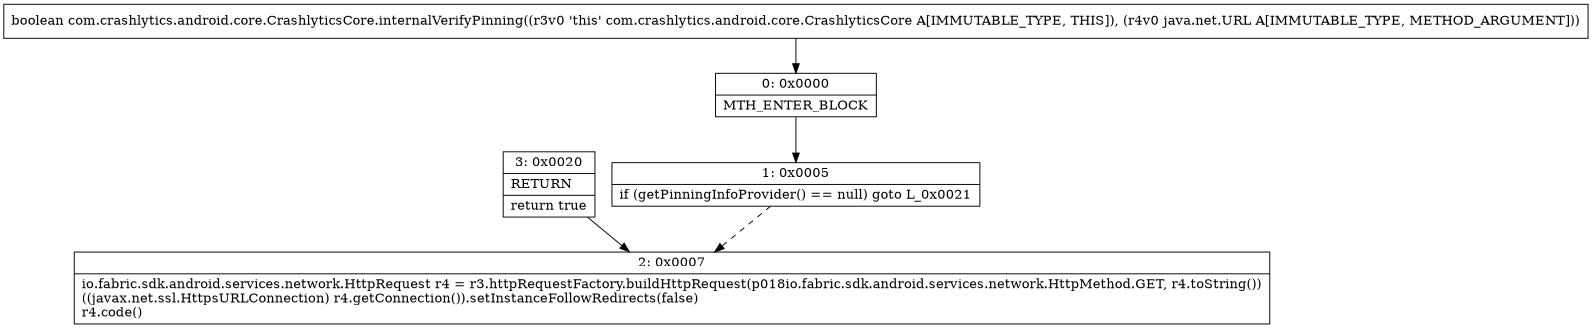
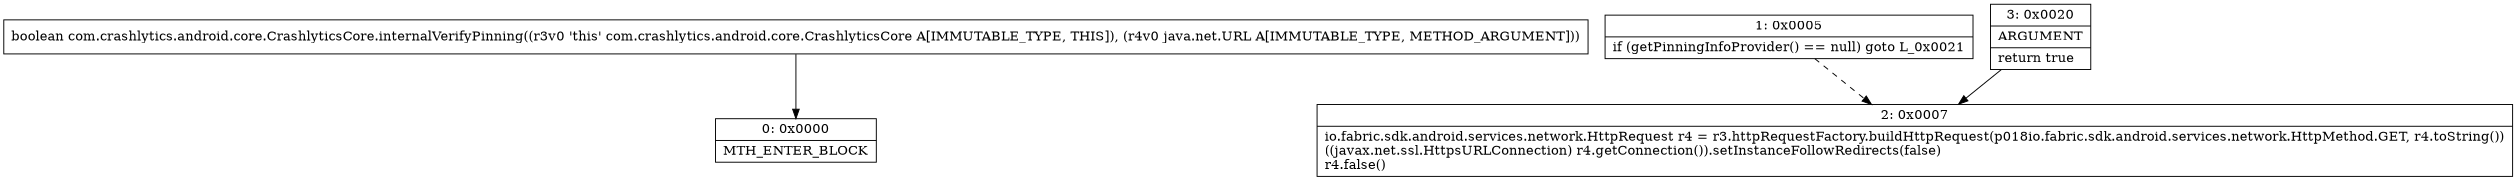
  digraph {
    node [shape=record]
    n1 [label="{0\:\ 0x0000|MTH_ENTER_BLOCK\l}"]
    n2 [label="{1\:\ 0x0005|if (getPinningInfoProvider() == null) goto L_0x0021\l}"]
-   n3 [label="{2\:\ 0x0007|io.fabric.sdk.android.services.network.HttpRequest r4 = r3.httpRequestFactory.buildHttpRequest(p018io.fabric.sdk.android.services.network.HttpMethod.GET, r4.toString())\l((javax.net.ssl.HttpsURLConnection) r4.getConnection()).setInstanceFollowRedirects(false)\lr4.code()\l}"]
-   n4 [label="{3\:\ 0x0020|RETURN\l|return true\l}"]
+   n3 [label="{2\:\ 0x0007|io.fabric.sdk.android.services.network.HttpRequest r4 = r3.httpRequestFactory.buildHttpRequest(p018io.fabric.sdk.android.services.network.HttpMethod.GET, r4.toString())\l((javax.net.ssl.HttpsURLConnection) r4.getConnection()).setInstanceFollowRedirects(false)\lr4.false()\l}"]
+   n4 [label="{3\:\ 0x0020|ARGUMENT\l|return true\l}"]
    n5 [label="{boolean com.crashlytics.android.core.CrashlyticsCore.internalVerifyPinning((r3v0 'this' com.crashlytics.android.core.CrashlyticsCore A[IMMUTABLE_TYPE, THIS]), (r4v0 java.net.URL A[IMMUTABLE_TYPE, METHOD_ARGUMENT])) }"]
-   n1 -> n2
    n2 -> n3 [style=dashed]
    n4 -> n3
    n5 -> n1
  }
